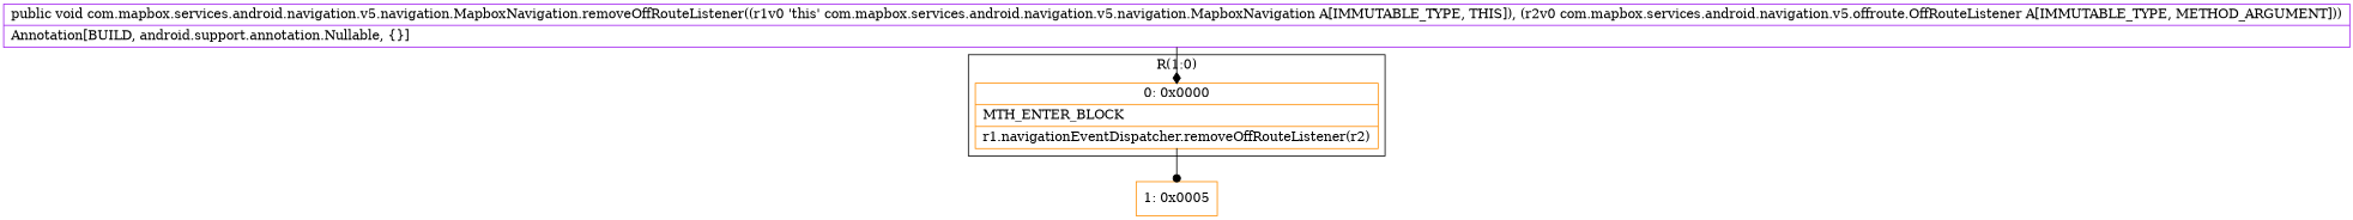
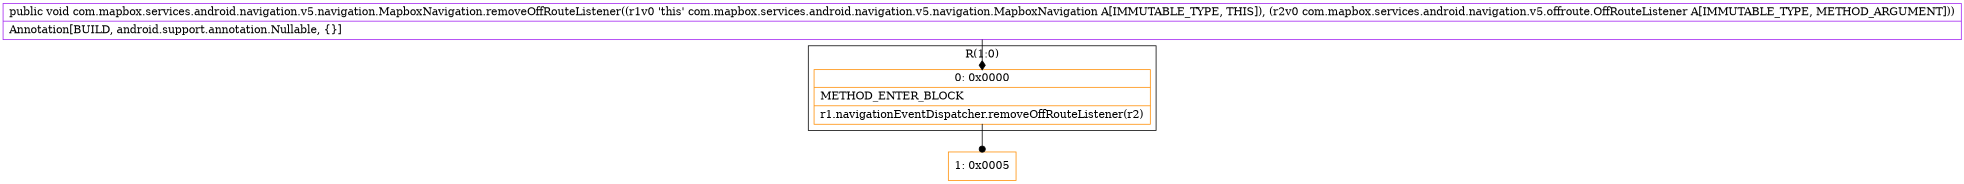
  digraph {
    node [color=darkorange shape=record]
    edge [style=solid]
-   n1 [label="{0\:\ 0x0000|MTH_ENTER_BLOCK\l|r1.navigationEventDispatcher.removeOffRouteListener(r2)\l}"]
+   n1 [label="{0\:\ 0x0000|METHOD_ENTER_BLOCK\l|r1.navigationEventDispatcher.removeOffRouteListener(r2)\l}"]
    n2 [label="{1\:\ 0x0005}"]
    n3 [label="{public void com.mapbox.services.android.navigation.v5.navigation.MapboxNavigation.removeOffRouteListener((r1v0 'this' com.mapbox.services.android.navigation.v5.navigation.MapboxNavigation A[IMMUTABLE_TYPE, THIS]), (r2v0 com.mapbox.services.android.navigation.v5.offroute.OffRouteListener A[IMMUTABLE_TYPE, METHOD_ARGUMENT]))  | Annotation[BUILD, android.support.annotation.Nullable, \{\}]\l}" color=purple]
    subgraph cluster_1 {
      label="R(1:0)"
      n1
    }
    n1 -> n2 [arrowhead=dot]
    n3 -> n1 [arrowhead=diamond]
  }
